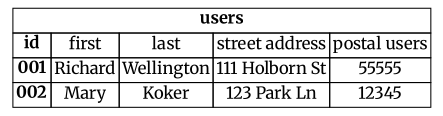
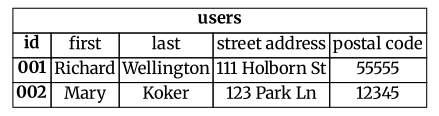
  digraph {
    fontname=Merriweather
-   n1 [fontsize=16 label=< <table border="0" cellborder="1" cellspacing="0">   <tr><td colspan="5"><b>users</b></td></tr>   <tr>     <td port="f0"><b>id</b></td>     <td port="f1">first</td>     <td port="f2">last</td>     <td port="f3">street address</td>     <td port="f4">postal users</td>   </tr>   <tr>     <td><b>001</b></td>     <td port="f1">Richard</td>     <td port="f2">Wellington</td>     <td port="f3">111 Holborn St</td>     <td port="f4">55555</td>   </tr>   <tr>     <td><b>002</b></td>     <td port="f1">Mary</td>     <td port="f2">Koker</td>     <td port="f3">123 Park Ln</td>     <td port="f4">12345</td>   </tr>   </table>> shape=none fontname=Merriweather]
+   n1 [fontsize=16 label=< <table border="0" cellborder="1" cellspacing="0">   <tr><td colspan="5"><b>users</b></td></tr>   <tr>     <td port="f0"><b>id</b></td>     <td port="f1">first</td>     <td port="f2">last</td>     <td port="f3">street address</td>     <td port="f4">postal code</td>   </tr>   <tr>     <td><b>001</b></td>     <td port="f1">Richard</td>     <td port="f2">Wellington</td>     <td port="f3">111 Holborn St</td>     <td port="f4">55555</td>   </tr>   <tr>     <td><b>002</b></td>     <td port="f1">Mary</td>     <td port="f2">Koker</td>     <td port="f3">123 Park Ln</td>     <td port="f4">12345</td>   </tr>   </table>> shape=none fontname=Merriweather]
  }
